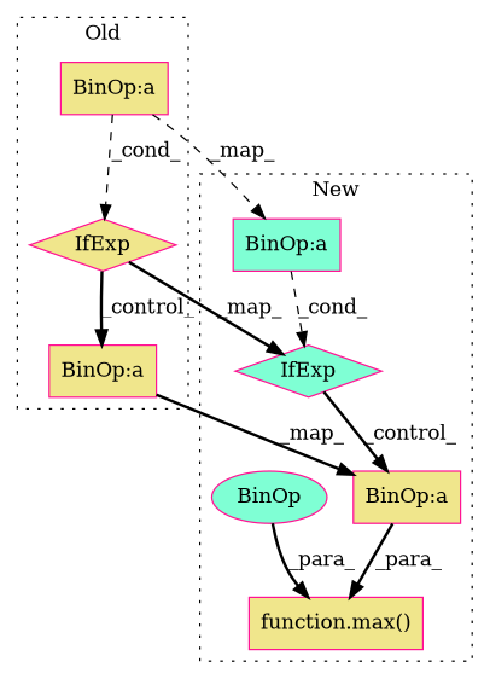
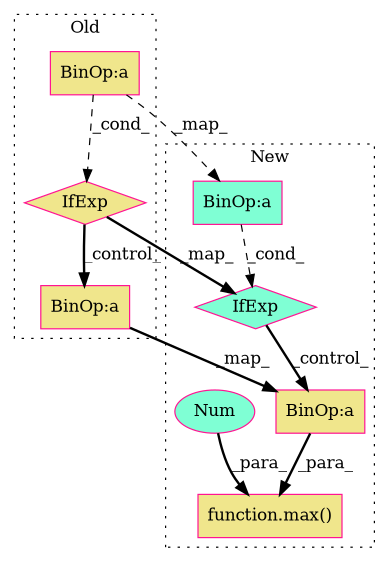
  digraph {
    node [a=82 l=3 shape=box style=filled fillcolor=khaki color=deeppink]
    edge [style=bold]
    n1 [a=51 l="4,6" label=IfExp s="4232,4241" shape=diamond]
    n2 [label="BinOp:a" s=4237]
    n3 [label="BinOp:a" s=4248]
    n4 [a=51 l="4,6" label=IfExp s="4296,4305" shape=diamond fillcolor=aquamarine]
    n5 [label="BinOp:a" s=4301 fillcolor=aquamarine]
    n6 [label="BinOp:a" s=4312]
    n7 [a=75 l="4,1" label="function.max()" s="4291,4319"]
-   n8 [a=76 l=1 label=BinOp s=4318 shape=ellipse fillcolor=aquamarine]
+   n8 [a=76 l=1 label=Num s=4318 shape=ellipse fillcolor=aquamarine]
    subgraph cluster_1 {
      label=Old
      style=dotted
      n1
      n2
      n3
    }
    subgraph cluster_2 {
      label=New
      style=dotted
      n4
      n5
      n6
      n7
      n8
    }
    n1 -> n3 [label=_control_]
    n1 -> n4 [label=_map_]
    n2 -> n1 [label=_cond_ style=dashed]
    n2 -> n5 [label=_map_ style=dashed]
    n3 -> n6 [label=_map_]
    n4 -> n6 [label=_control_]
    n5 -> n4 [label=_cond_ style=dashed]
    n6 -> n7 [label=_para_]
    n8 -> n7 [label=_para_]
  }
